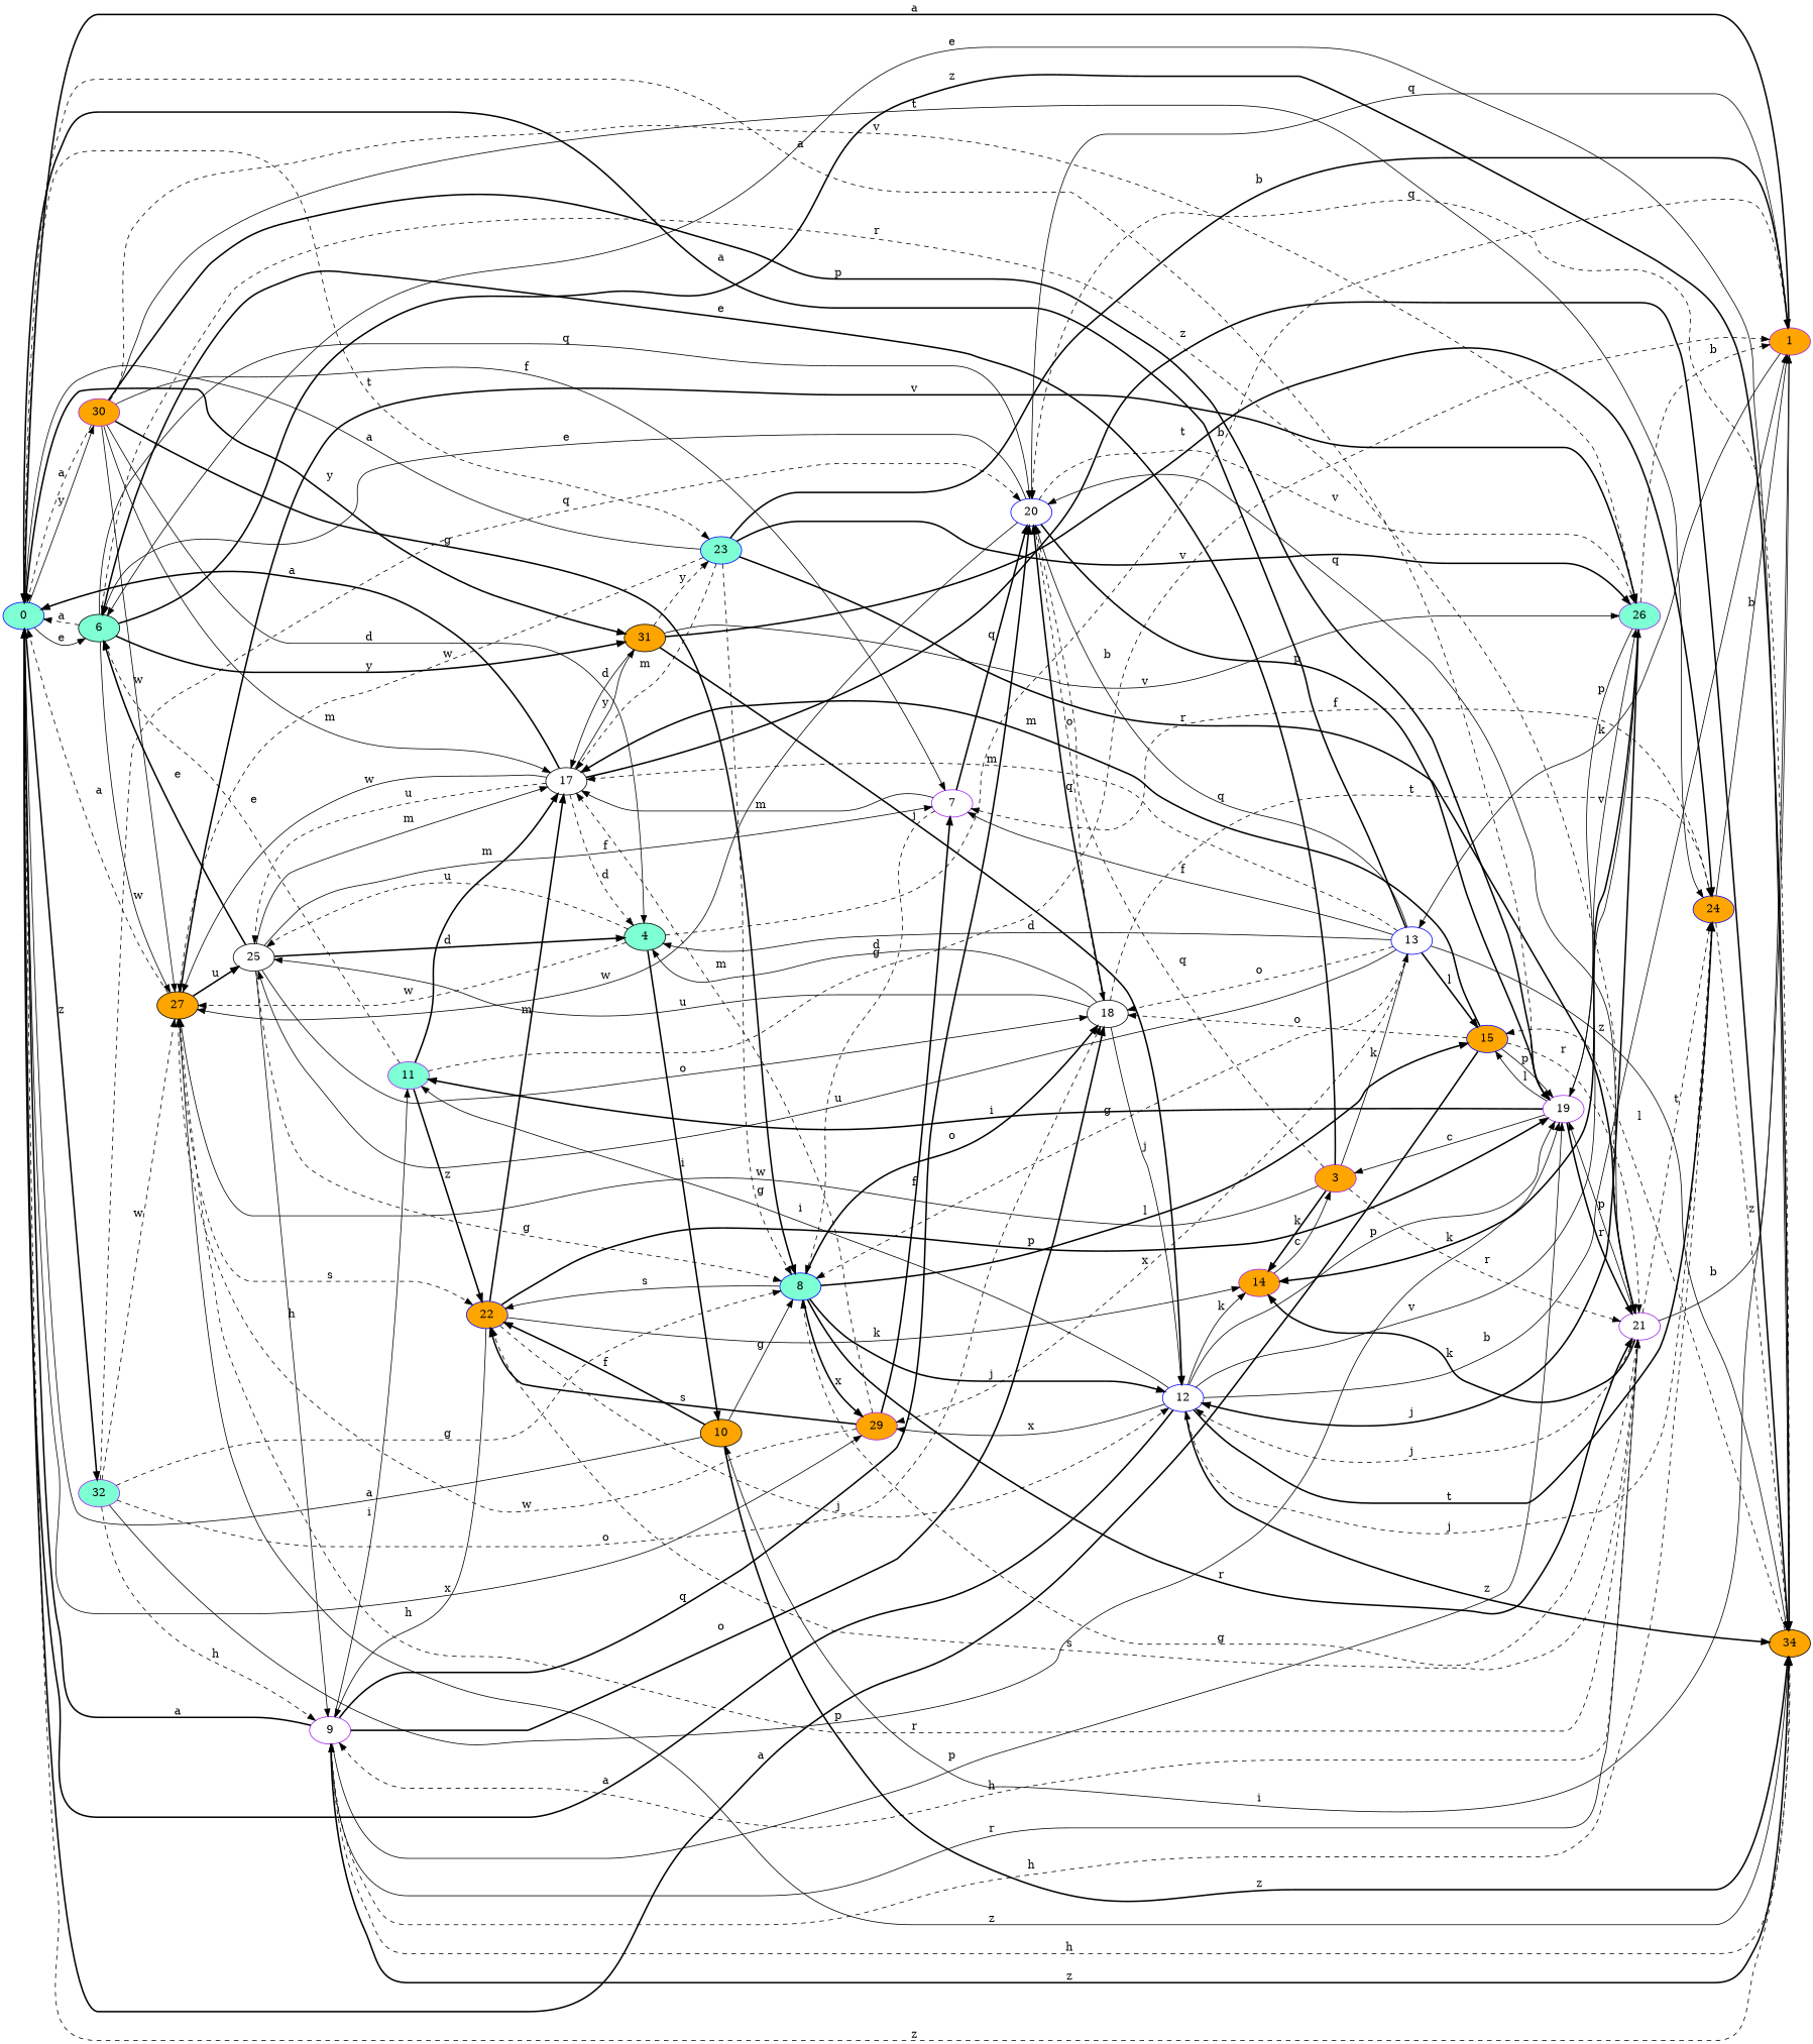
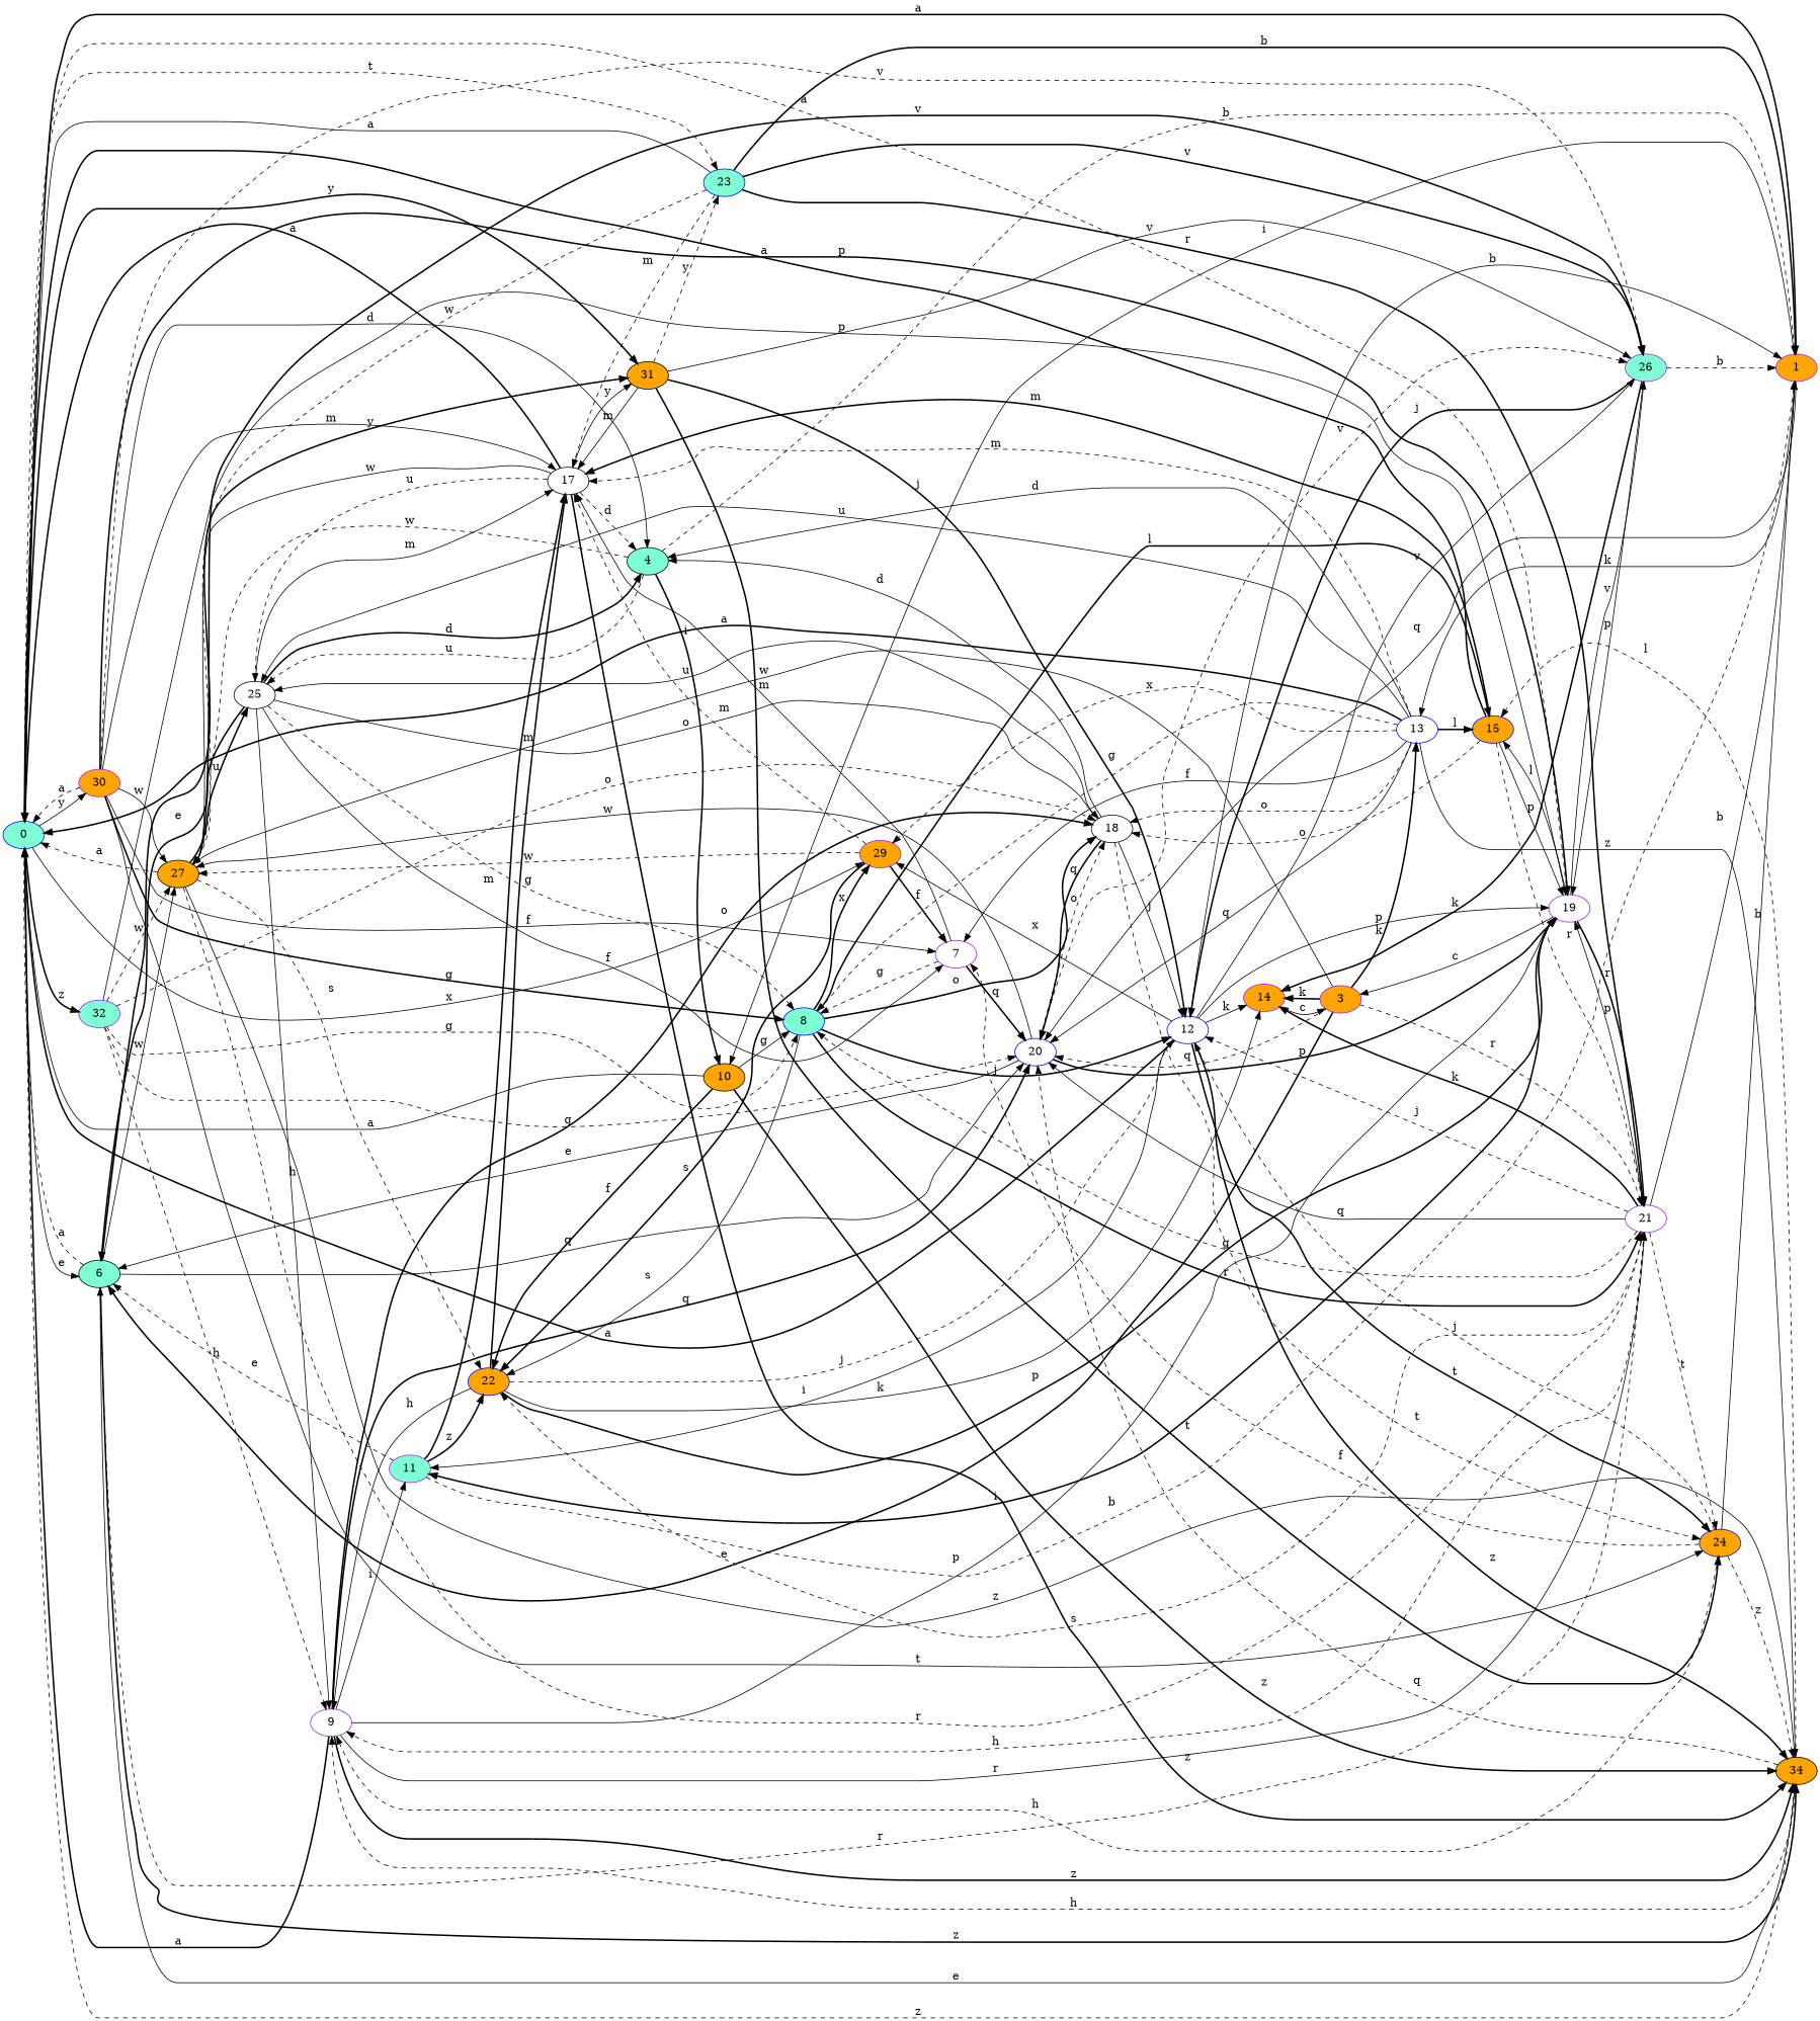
  strict digraph {
    rankdir=LR
    node [color=purple fillcolor=orange style=filled]
    edge [style=solid]
    0 [color=blue fillcolor=aquamarine]
    6 [color=black fillcolor=aquamarine]
    23 [color=blue fillcolor=aquamarine]
    29
    30
    31 [color=black]
    32 [fillcolor=aquamarine]
    34 [color=black]
    20 [color=blue fillcolor=white]
    21 [fillcolor=white]
    27 [color=black]
    1
    8 [color=blue fillcolor=aquamarine]
    17 [color=black fillcolor=white]
    26 [fillcolor=aquamarine]
    7 [fillcolor=white]
    22 [color=blue]
    4 [color=black fillcolor=aquamarine]
    19 [fillcolor=white]
    24 [color=blue]
    12 [color=blue fillcolor=white]
    18 [color=black fillcolor=white]
    9 [fillcolor=white]
    15 [color=blue]
    10 [color=black]
    13 [color=blue fillcolor=white]
    25 [color=black fillcolor=white]
    3
    14
    11 [fillcolor=aquamarine]
    0 -> 6 [label=e]
    0 -> 23 [label=t style=dashed]
    0 -> 29 [label=x]
    0 -> 30 [label=y]
    0 -> 31 [label=y style=bold]
    0 -> 32 [label=z style=bold]
    0 -> 34 [label=z style=dashed]
    6 -> 0 [label=a style=dashed]
    6 -> 31 [label=y style=bold]
    6 -> 34 [label=z style=bold]
    6 -> 20 [label=q]
    6 -> 21 [label=r style=dashed]
    6 -> 27 [label=w]
    23 -> 0 [label=a]
    23 -> 21 [label=r style=bold]
    23 -> 27 [label=w style=dashed]
    23 -> 1 [label=b style=bold]
-   23 -> 8 [label=g style=dashed]
    23 -> 17 [label=m style=dashed]
    23 -> 26 [label=v style=bold]
    29 -> 27 [label=w style=dashed]
    29 -> 17 [label=m style=dashed]
    29 -> 7 [label=f style=bold]
    29 -> 22 [label=s style=bold]
    30 -> 0 [label=a style=dashed]
    30 -> 27 [label=w]
    30 -> 8 [label=g style=bold]
    30 -> 17 [label=m]
    30 -> 26 [label=v style=dashed]
    30 -> 7 [label=f]
    30 -> 4 [label=d]
    30 -> 19 [label=p style=bold]
    30 -> 24 [label=t]
    31 -> 23 [label=y style=dashed]
-   31 -> 17 [label=d]
+   31 -> 17 [label=m]
    31 -> 26 [label=v]
    31 -> 24 [label=t style=bold]
    31 -> 12 [label=j style=bold]
    32 -> 20 [label=q style=dashed]
    32 -> 27 [label=w style=dashed]
    32 -> 8 [label=g style=dashed]
    32 -> 19 [label=p]
    32 -> 18 [label=o style=dashed]
    32 -> 9 [label=h style=dashed]
    34 -> 6 [label=e]
    34 -> 20 [label=q style=dashed]
    34 -> 9 [label=h style=dashed]
    34 -> 15 [label=l style=dashed]
    20 -> 6 [label=e]
    20 -> 27 [label=w]
    20 -> 26 [label=v style=dashed]
    20 -> 19 [label=p style=bold]
    20 -> 18 [label=o style=dashed]
    21 -> 20 [label=q]
    21 -> 1 [label=b]
    21 -> 8 [label=g style=dashed]
    21 -> 22 [label=s style=dashed]
    21 -> 19 [label=p]
    21 -> 24 [label=t style=dashed]
    21 -> 12 [label=j style=dashed]
    21 -> 9 [label=h style=dashed]
    21 -> 14 [label=k style=bold]
    27 -> 0 [label=a style=dashed]
    27 -> 34 [label=z]
    27 -> 21 [label=r style=dashed]
    27 -> 26 [label=v style=bold]
    27 -> 22 [label=s style=dashed]
    27 -> 25 [label=u style=bold]
    1 -> 0 [label=a style=bold]
    1 -> 20 [label=q]
    1 -> 10 [label=i]
    1 -> 13 [label=k]
    8 -> 29 [label=x style=bold]
    8 -> 21 [label=r style=bold]
    8 -> 22 [label=s]
    8 -> 12 [label=j style=bold]
    8 -> 18 [label=o style=bold]
    8 -> 15 [label=l style=bold]
    17 -> 0 [label=a style=bold]
    17 -> 31 [label=y]
    17 -> 34 [label=z style=bold]
    17 -> 27 [label=w]
    17 -> 4 [label=d style=dashed]
    17 -> 25 [label=u style=dashed]
    26 -> 1 [label=b style=dashed]
    26 -> 19 [label=p]
    26 -> 12 [label=j style=bold]
    26 -> 14 [label=k style=bold]
    7 -> 20 [label=q style=bold]
    7 -> 8 [label=g style=dashed]
    7 -> 17 [label=m]
    22 -> 17 [label=m style=bold]
    22 -> 19 [label=p style=bold]
    22 -> 12 [label=j style=dashed]
    22 -> 9 [label=h]
    22 -> 14 [label=k]
    4 -> 27 [label=w style=dashed]
    4 -> 1 [label=b style=dashed]
    4 -> 10 [label=i style=bold]
    4 -> 25 [label=u style=dashed]
    19 -> 0 [label=a style=dashed]
    19 -> 21 [label=r style=bold]
    19 -> 26 [label=v]
    19 -> 15 [label=l]
    19 -> 3 [label=c]
    19 -> 11 [label=i style=bold]
    24 -> 34 [label=z style=dashed]
    24 -> 1 [label=b]
    24 -> 7 [label=f style=dashed]
    24 -> 12 [label=j style=dashed]
    24 -> 9 [label=h style=dashed]
    12 -> 0 [label=a style=bold]
    12 -> 29 [label=x]
    12 -> 34 [label=z style=bold]
    12 -> 1 [label=b]
    12 -> 26 [label=v]
    12 -> 19 [label=p]
    12 -> 24 [label=t style=bold]
    12 -> 14 [label=k]
    12 -> 11 [label=i]
    18 -> 20 [label=q style=bold]
    18 -> 4 [label=d]
    18 -> 24 [label=t style=dashed]
    18 -> 12 [label=j]
    18 -> 25 [label=u]
    9 -> 0 [label=a style=bold]
    9 -> 34 [label=z style=bold]
    9 -> 20 [label=q style=bold]
    9 -> 21 [label=r]
    9 -> 19 [label=p]
    9 -> 18 [label=o style=bold]
    9 -> 11 [label=i]
    15 -> 0 [label=a style=bold]
    15 -> 21 [label=r style=dashed]
    15 -> 17 [label=m style=bold]
    15 -> 19 [label=p]
    15 -> 18 [label=o style=dashed]
    10 -> 0 [label=a]
    10 -> 34 [label=z style=bold]
    10 -> 8 [label=g]
    10 -> 22 [label=f style=bold]
    13 -> 0 [label=a style=bold]
    13 -> 29 [label=x style=dashed]
    13 -> 34 [label=z]
    13 -> 20 [label=q]
    13 -> 8 [label=g style=dashed]
    13 -> 17 [label=m style=dashed]
    13 -> 7 [label=f]
    13 -> 4 [label=d]
    13 -> 18 [label=o style=dashed]
    13 -> 15 [label=l style=bold]
    13 -> 25 [label=u]
    25 -> 6 [label=e style=bold]
    25 -> 8 [label=g style=dashed]
    25 -> 17 [label=m]
    25 -> 7 [label=f]
    25 -> 4 [label=d style=bold]
    25 -> 18 [label=o]
    25 -> 9 [label=h]
    3 -> 6 [label=e style=bold]
    3 -> 20 [label=q style=dashed]
    3 -> 21 [label=r style=dashed]
    3 -> 27 [label=w]
-   3 -> 13 [label=k]
+   3 -> 13 [label=k style=bold]
    3 -> 14 [label=k style=bold]
    14 -> 3 [label=c]
    11 -> 6 [label=e style=dashed]
    11 -> 1 [label=b style=dashed]
    11 -> 17 [label=m style=bold]
    11 -> 22 [label=z style=bold]
  }
